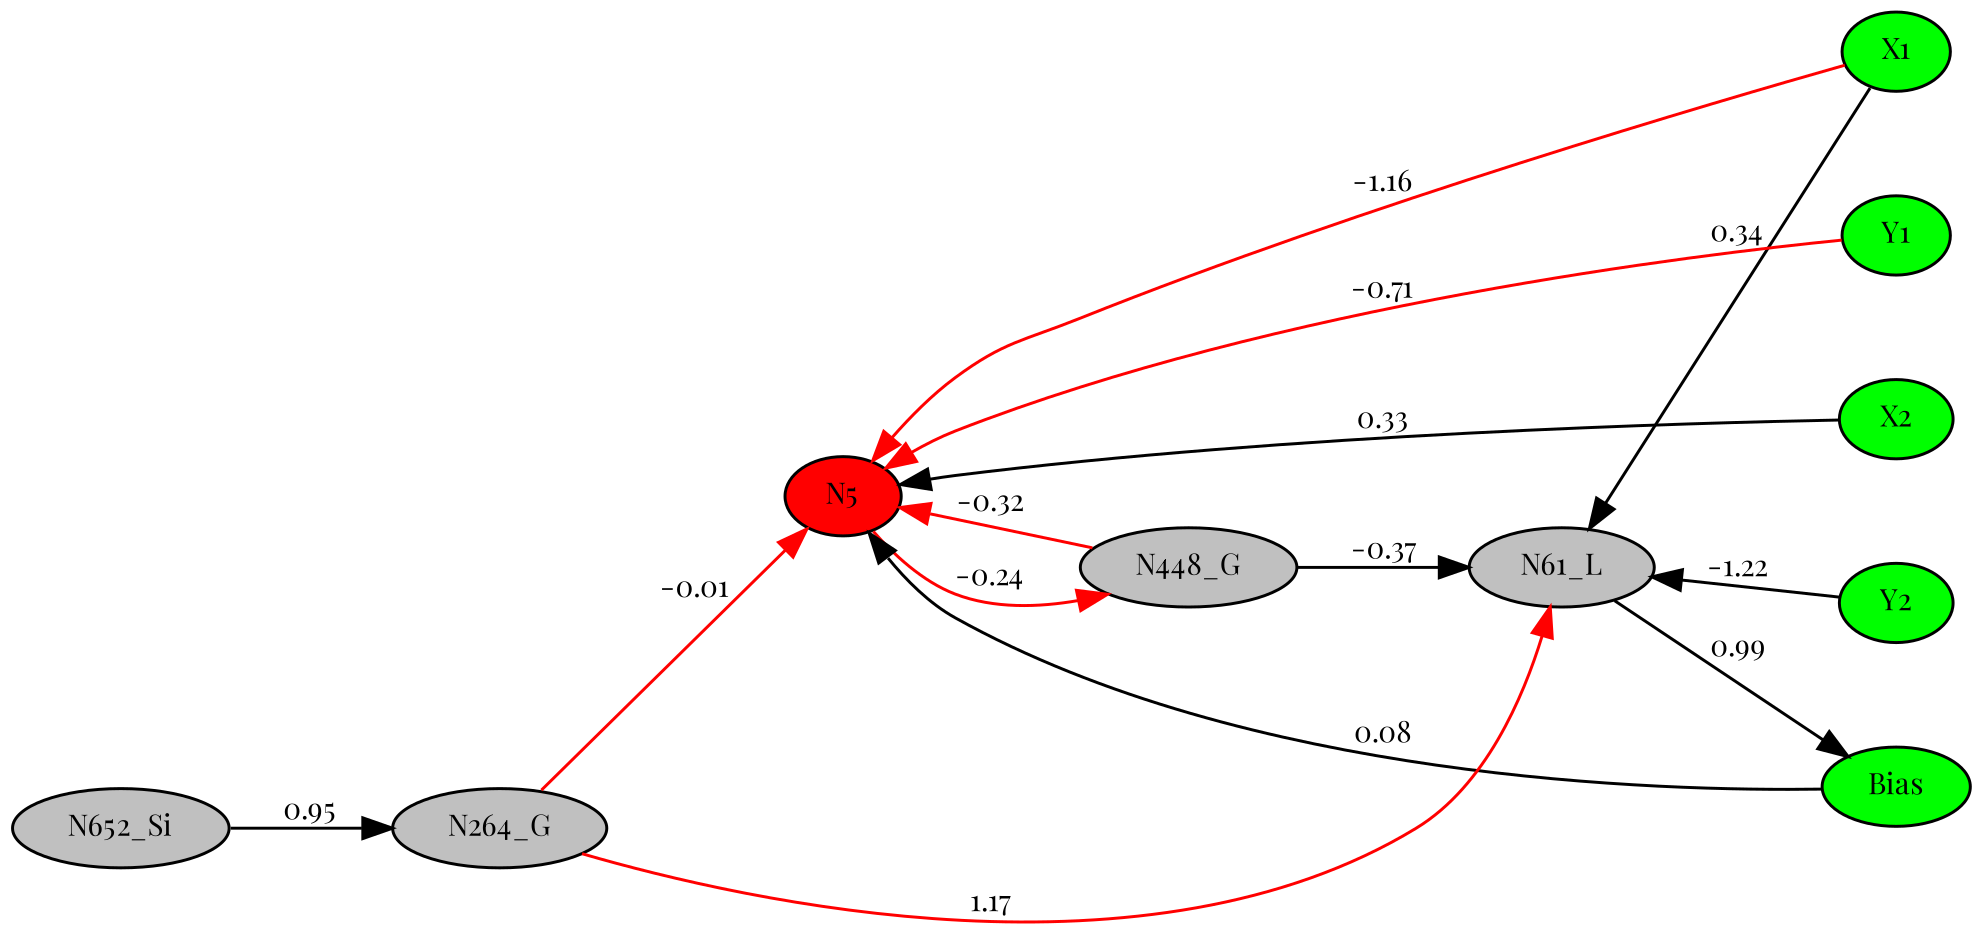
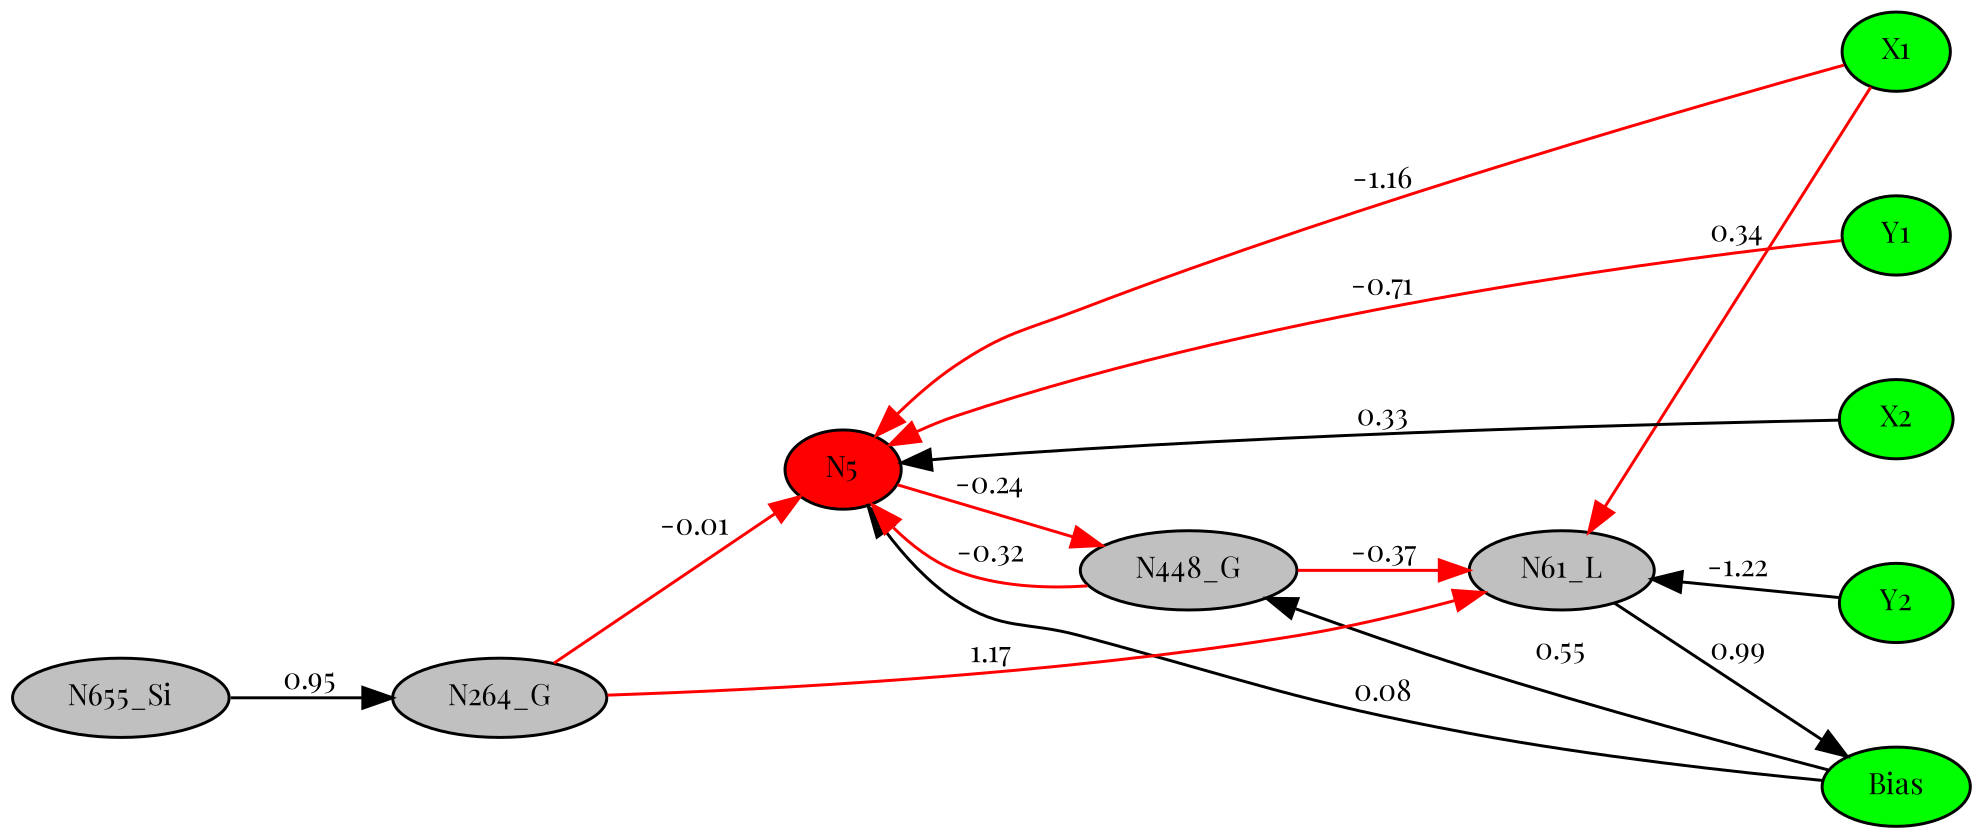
  digraph {
    fontname="Playfair Display"
    rankdir=LR
    node [fillcolor=green fontname="Playfair Display" fontsize=10 shape=ellipse style=filled]
    edge [color=red fontname="Playfair Display" fontsize=10]
    N5 [fillcolor=red height=0.1 width=0.1]
    n2 [height=0.1 label=Bias width=0.1]
    n3 [height=0.1 label=X1 width=0.1]
    n4 [height=0.1 label=Y1 width=0.1]
    n5 [height=0.1 label=X2 width=0.1]
    n6 [height=0.1 label=Y2 width=0.1]
    n7 [fillcolor=gray height=0.1 label=N448_G width=0.1]
    n8 [fillcolor=gray height=0.1 label=N61_L width=0.1]
-   n9 [fillcolor=gray height=0.1 label=N652_Si width=0.1]
+   n9 [fillcolor=gray height=0.1 label=N655_Si width=0.1]
    n10 [fillcolor=gray height=0.1 label=N264_G width=0.1]
    subgraph sub_1 {
      rank=same
      N5
    }
    subgraph sub_2 {
      rank=same
      n2
      n3
      n4
      n5
      n6
    }
    N5 -> n7 [arrowType=inv label=-0.24]
    n2 -> N5 [color=black label=0.08]
+   n2 -> n7 [color=black label=0.55]
    n3 -> N5 [arrowType=inv label=-1.16]
    n3 -> n4 [style=invis color="" fontsize=""]
-   n3 -> n8 [color=black label=0.34]
+   n3 -> n8 [label=0.34]
    n4 -> N5 [arrowType=inv label=-0.71]
    n4 -> n5 [style=invis color="" fontsize=""]
    n5 -> N5 [color=black label=0.33]
    n5 -> n6 [style=invis color="" fontsize=""]
    n6 -> n2 [style=invis color="" fontsize=""]
    n6 -> n8 [arrowType=inv color=black label=-1.22]
    n7 -> N5 [arrowType=inv label=-0.32]
-   n7 -> n8 [arrowType=inv color=black label=-0.37]
+   n7 -> n8 [arrowType=inv label=-0.37]
    n8 -> n2 [color=black label=0.99]
    n9 -> n10 [color=black label=0.95]
    n10 -> N5 [arrowType=inv label=-0.01]
    n10 -> n8 [label=1.17]
  }
